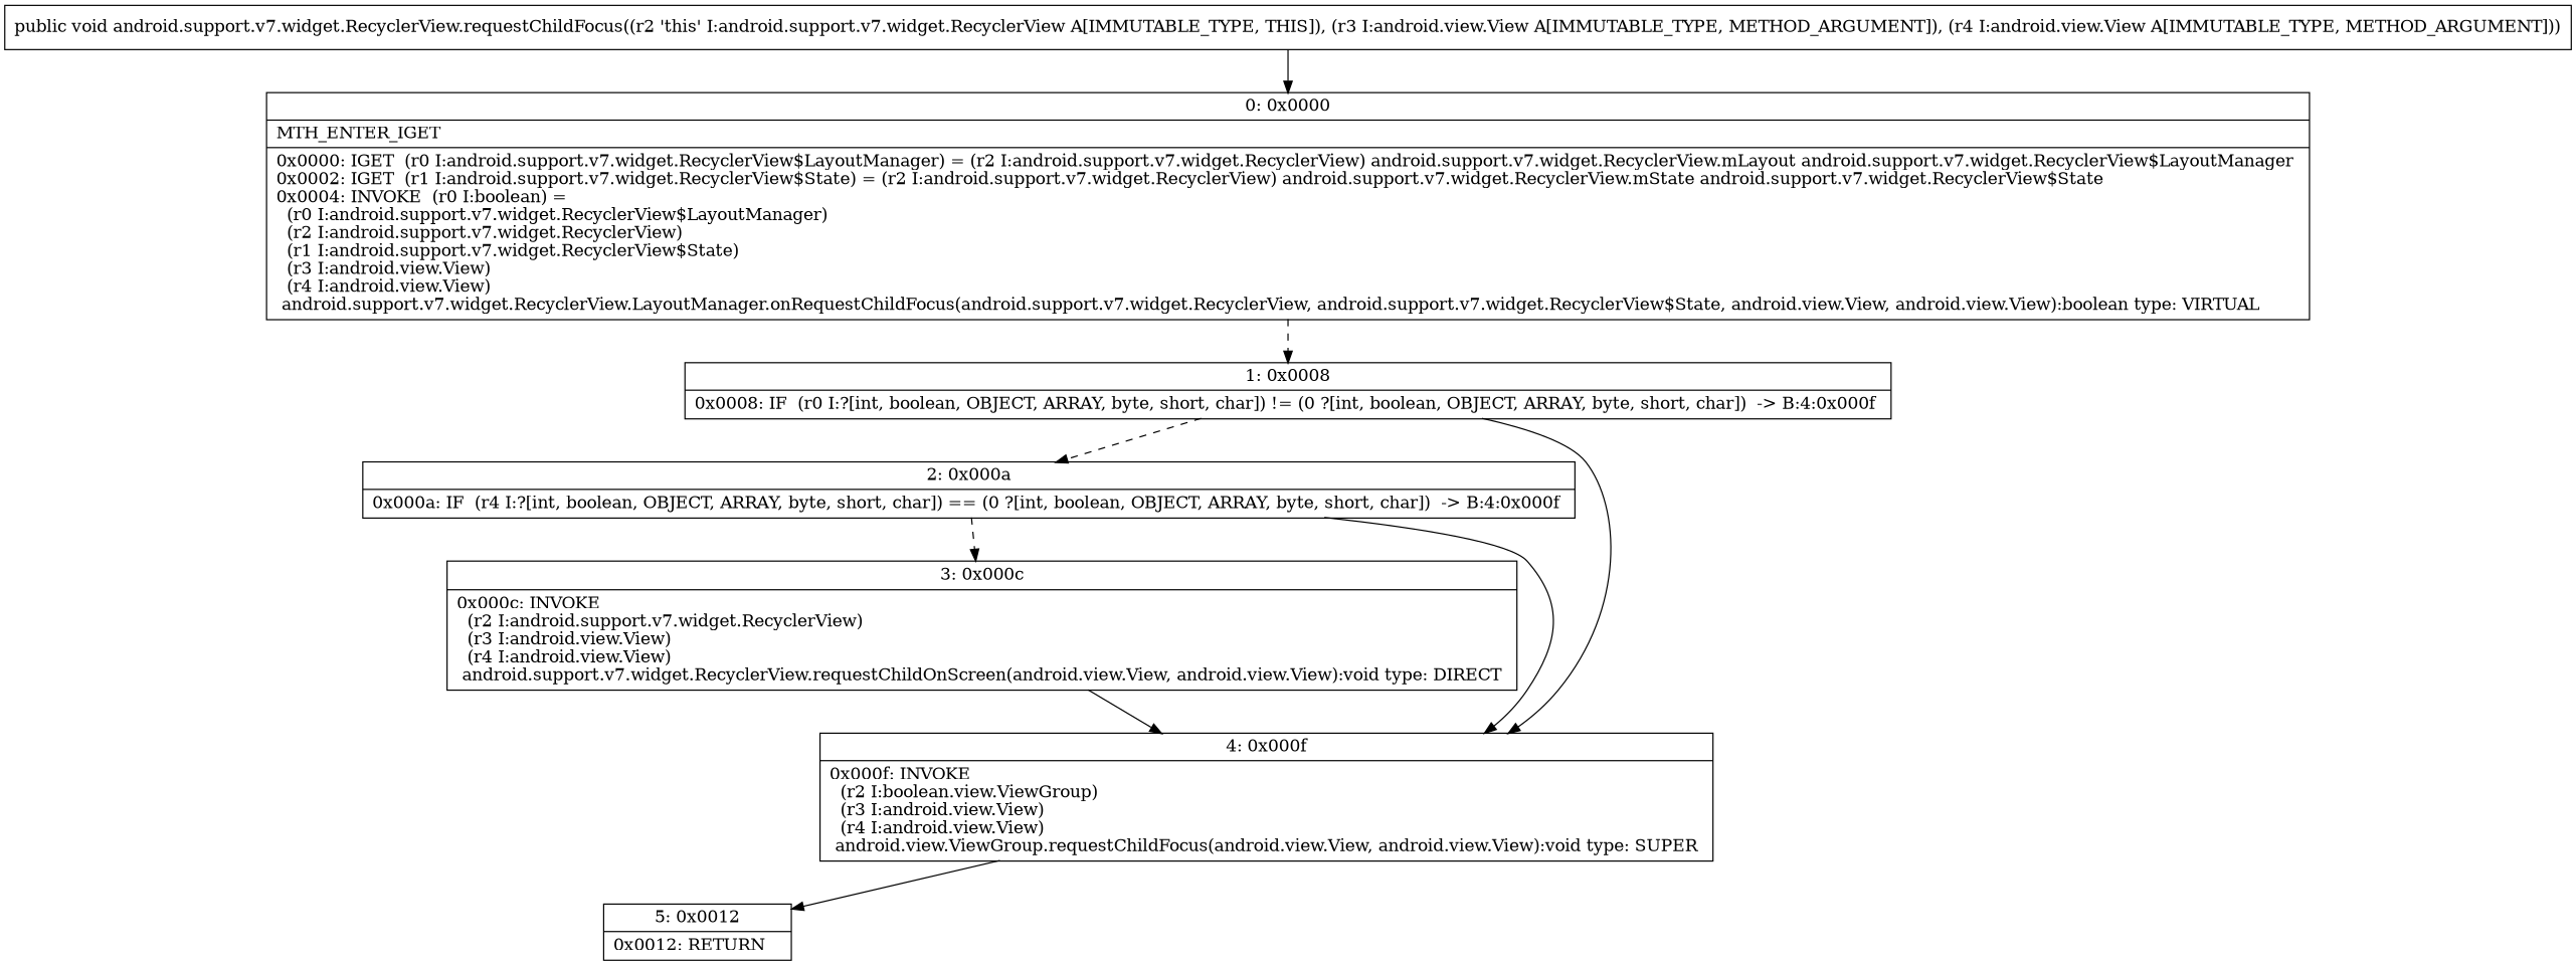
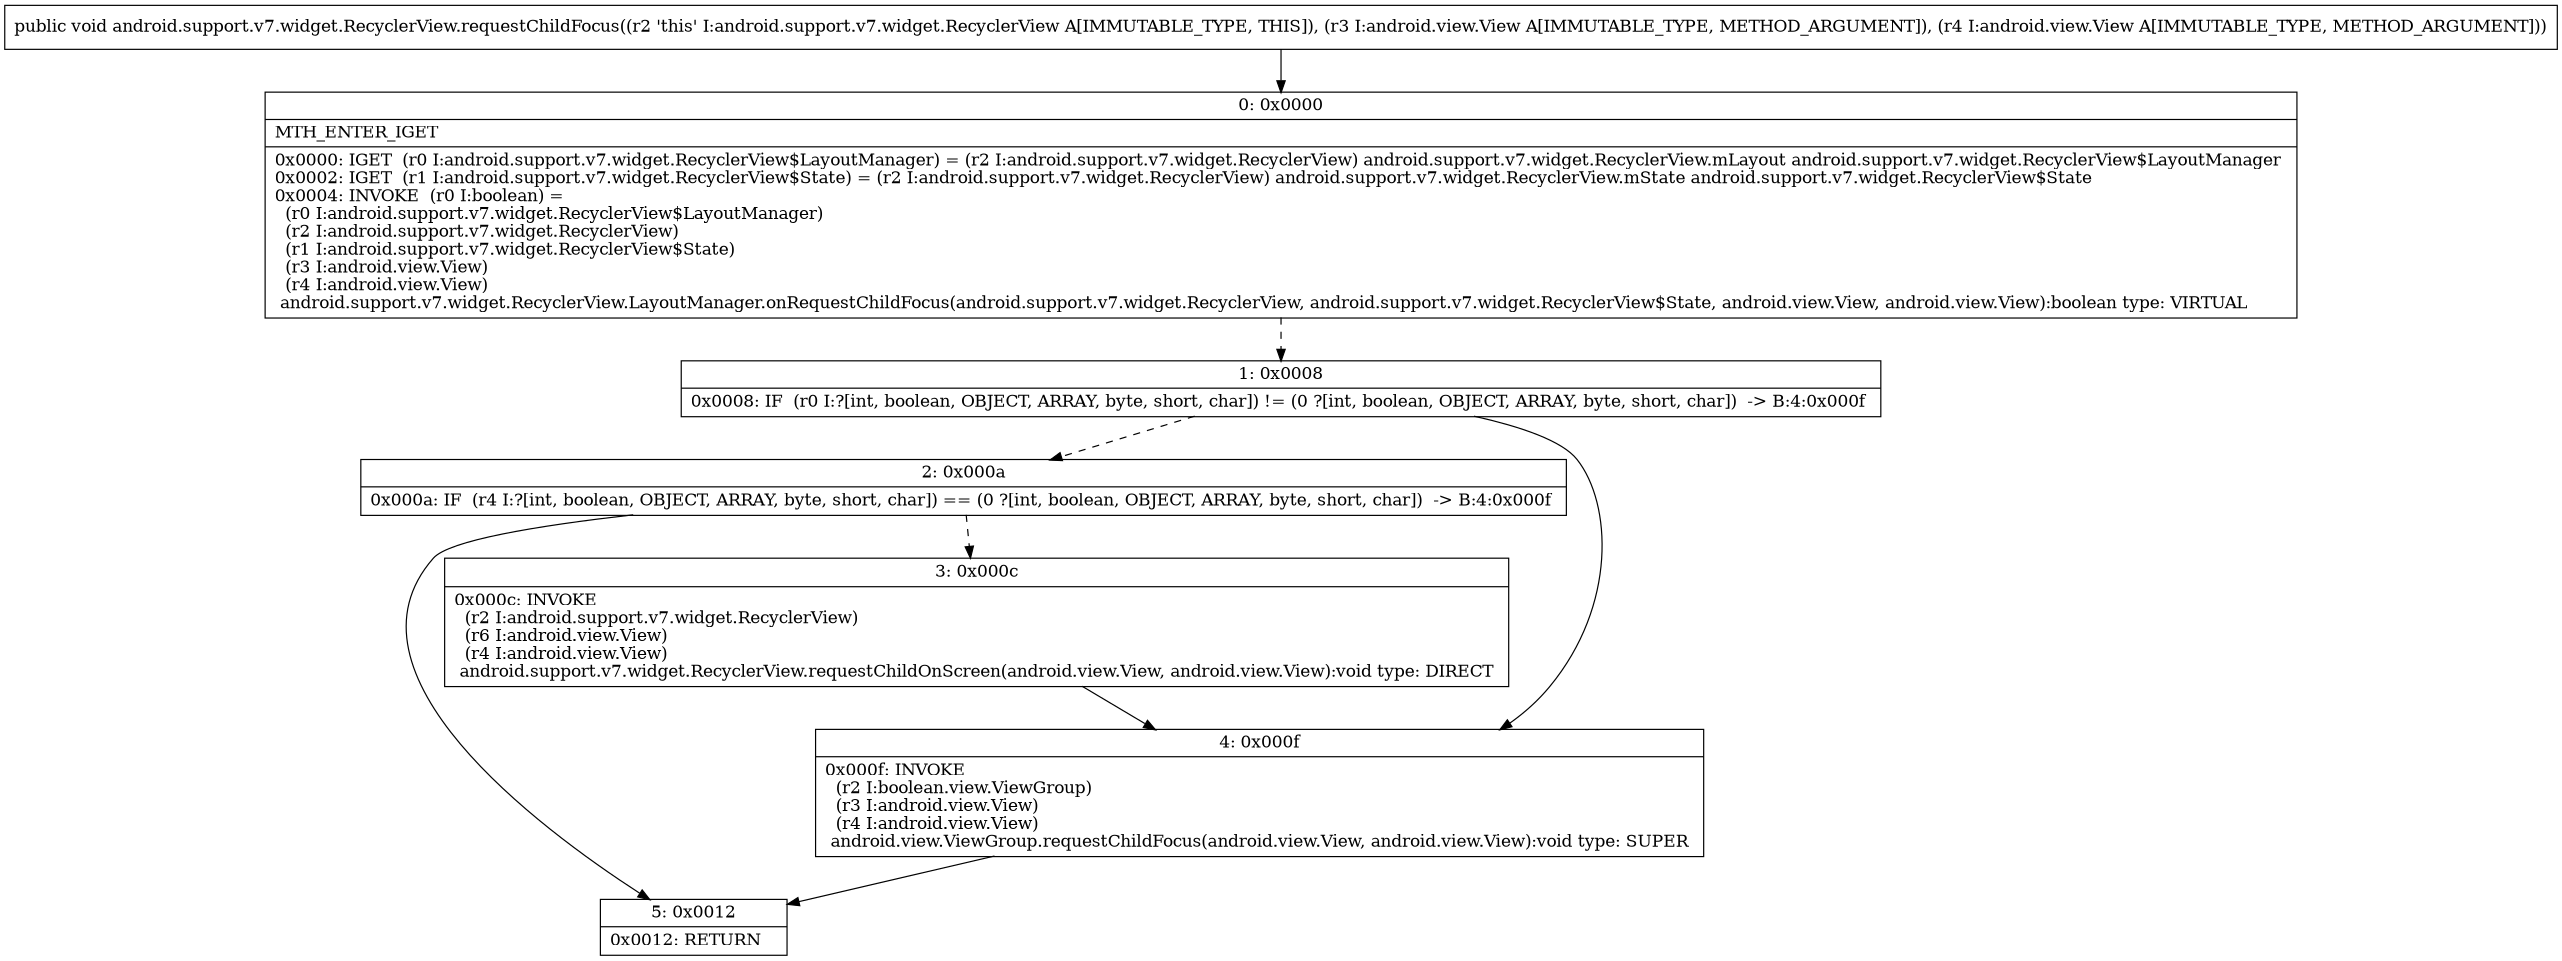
  digraph {
    node [shape=record]
    n1 [label="{0\:\ 0x0000|MTH_ENTER_IGET\l|0x0000: IGET  (r0 I:android.support.v7.widget.RecyclerView$LayoutManager) = (r2 I:android.support.v7.widget.RecyclerView) android.support.v7.widget.RecyclerView.mLayout android.support.v7.widget.RecyclerView$LayoutManager \l0x0002: IGET  (r1 I:android.support.v7.widget.RecyclerView$State) = (r2 I:android.support.v7.widget.RecyclerView) android.support.v7.widget.RecyclerView.mState android.support.v7.widget.RecyclerView$State \l0x0004: INVOKE  (r0 I:boolean) = \l  (r0 I:android.support.v7.widget.RecyclerView$LayoutManager)\l  (r2 I:android.support.v7.widget.RecyclerView)\l  (r1 I:android.support.v7.widget.RecyclerView$State)\l  (r3 I:android.view.View)\l  (r4 I:android.view.View)\l android.support.v7.widget.RecyclerView.LayoutManager.onRequestChildFocus(android.support.v7.widget.RecyclerView, android.support.v7.widget.RecyclerView$State, android.view.View, android.view.View):boolean type: VIRTUAL \l}"]
    n2 [label="{1\:\ 0x0008|0x0008: IF  (r0 I:?[int, boolean, OBJECT, ARRAY, byte, short, char]) != (0 ?[int, boolean, OBJECT, ARRAY, byte, short, char])  \-\> B:4:0x000f \l}"]
    n3 [label="{2\:\ 0x000a|0x000a: IF  (r4 I:?[int, boolean, OBJECT, ARRAY, byte, short, char]) == (0 ?[int, boolean, OBJECT, ARRAY, byte, short, char])  \-\> B:4:0x000f \l}"]
    n4 [label="{4\:\ 0x000f|0x000f: INVOKE  \l  (r2 I:boolean.view.ViewGroup)\l  (r3 I:android.view.View)\l  (r4 I:android.view.View)\l android.view.ViewGroup.requestChildFocus(android.view.View, android.view.View):void type: SUPER \l}"]
-   n5 [label="{3\:\ 0x000c|0x000c: INVOKE  \l  (r2 I:android.support.v7.widget.RecyclerView)\l  (r3 I:android.view.View)\l  (r4 I:android.view.View)\l android.support.v7.widget.RecyclerView.requestChildOnScreen(android.view.View, android.view.View):void type: DIRECT \l}"]
+   n5 [label="{3\:\ 0x000c|0x000c: INVOKE  \l  (r2 I:android.support.v7.widget.RecyclerView)\l  (r6 I:android.view.View)\l  (r4 I:android.view.View)\l android.support.v7.widget.RecyclerView.requestChildOnScreen(android.view.View, android.view.View):void type: DIRECT \l}"]
    n6 [label="{5\:\ 0x0012|0x0012: RETURN   \l}"]
    n7 [label="{public void android.support.v7.widget.RecyclerView.requestChildFocus((r2 'this' I:android.support.v7.widget.RecyclerView A[IMMUTABLE_TYPE, THIS]), (r3 I:android.view.View A[IMMUTABLE_TYPE, METHOD_ARGUMENT]), (r4 I:android.view.View A[IMMUTABLE_TYPE, METHOD_ARGUMENT])) }"]
    n1 -> n2 [style=dashed]
    n2 -> n3 [style=dashed]
    n2 -> n4
-   n3 -> n4
+   n3 -> n6
    n3 -> n5 [style=dashed]
    n4 -> n6
    n5 -> n4
    n7 -> n1
  }
